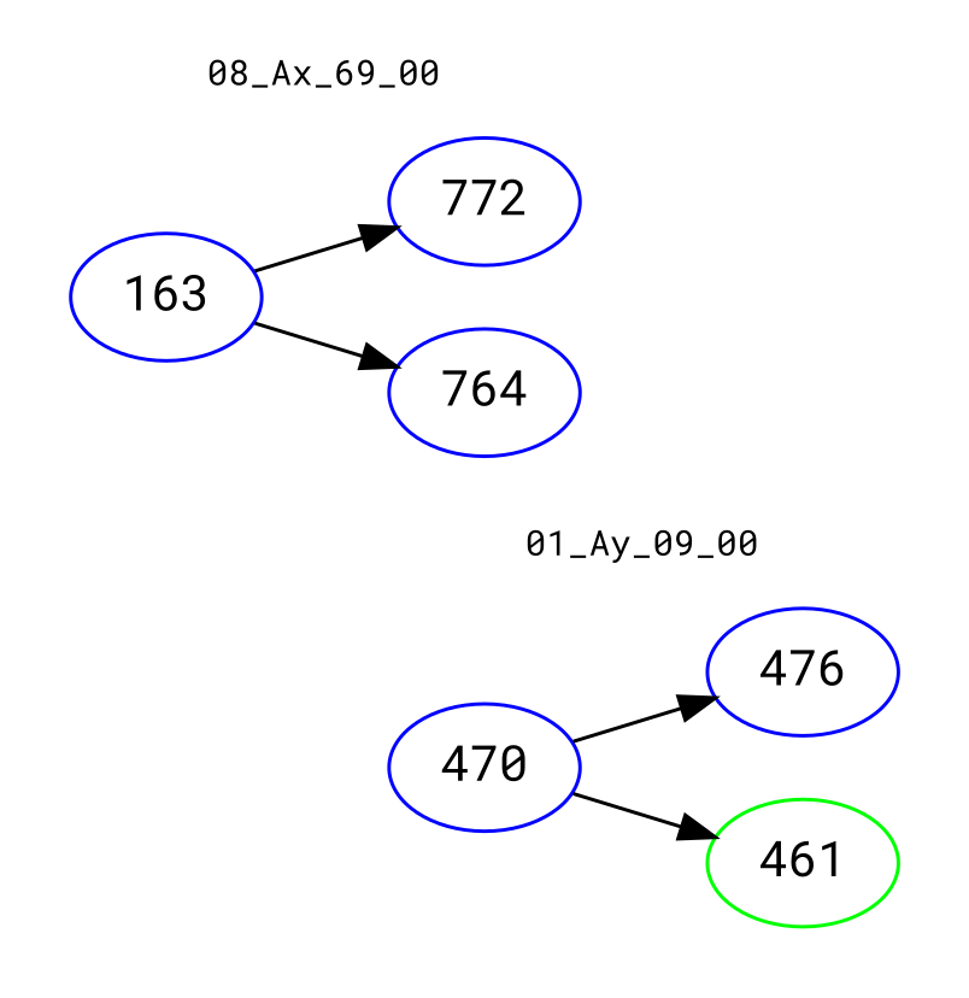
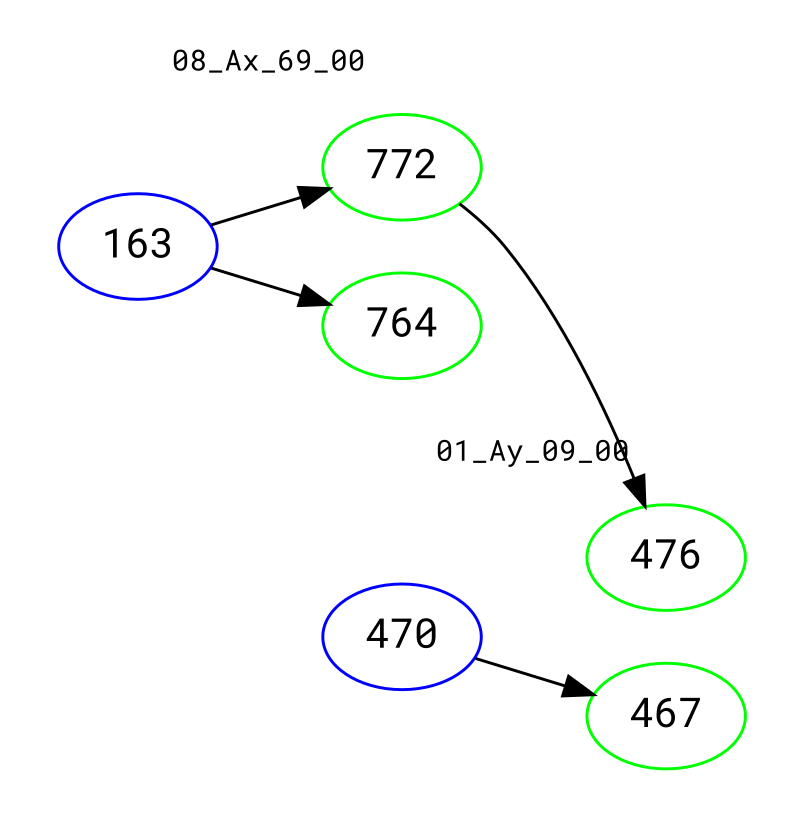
  digraph {
    fontname="Roboto Mono"
    rankdir=LR
    node [color=blue fontname="Roboto Mono"]
    edge [color=black fontname="Roboto Mono"]
    n1 [label=163]
-   n2 [label=764]
-   n3 [label=772]
+   n2 [color=green label=764]
+   n3 [color=green label=772]
    n4 [label=470]
-   n5 [color=green label=461]
-   n6 [label=476]
+   n5 [color=green label=467]
+   n6 [color=green label=476]
    subgraph cluster_1 {
      color=white
      fontsize=10
      label="08_Ax_69_00"
      n1
      n2
      n3
    }
    subgraph cluster_2 {
      color=white
      fontsize=10
      label="01_Ay_09_00"
      n4
      n5
      n6
    }
    n1 -> n2
    n1 -> n3
    n4 -> n5
-   n4 -> n6
+   n3 -> n6
  }
